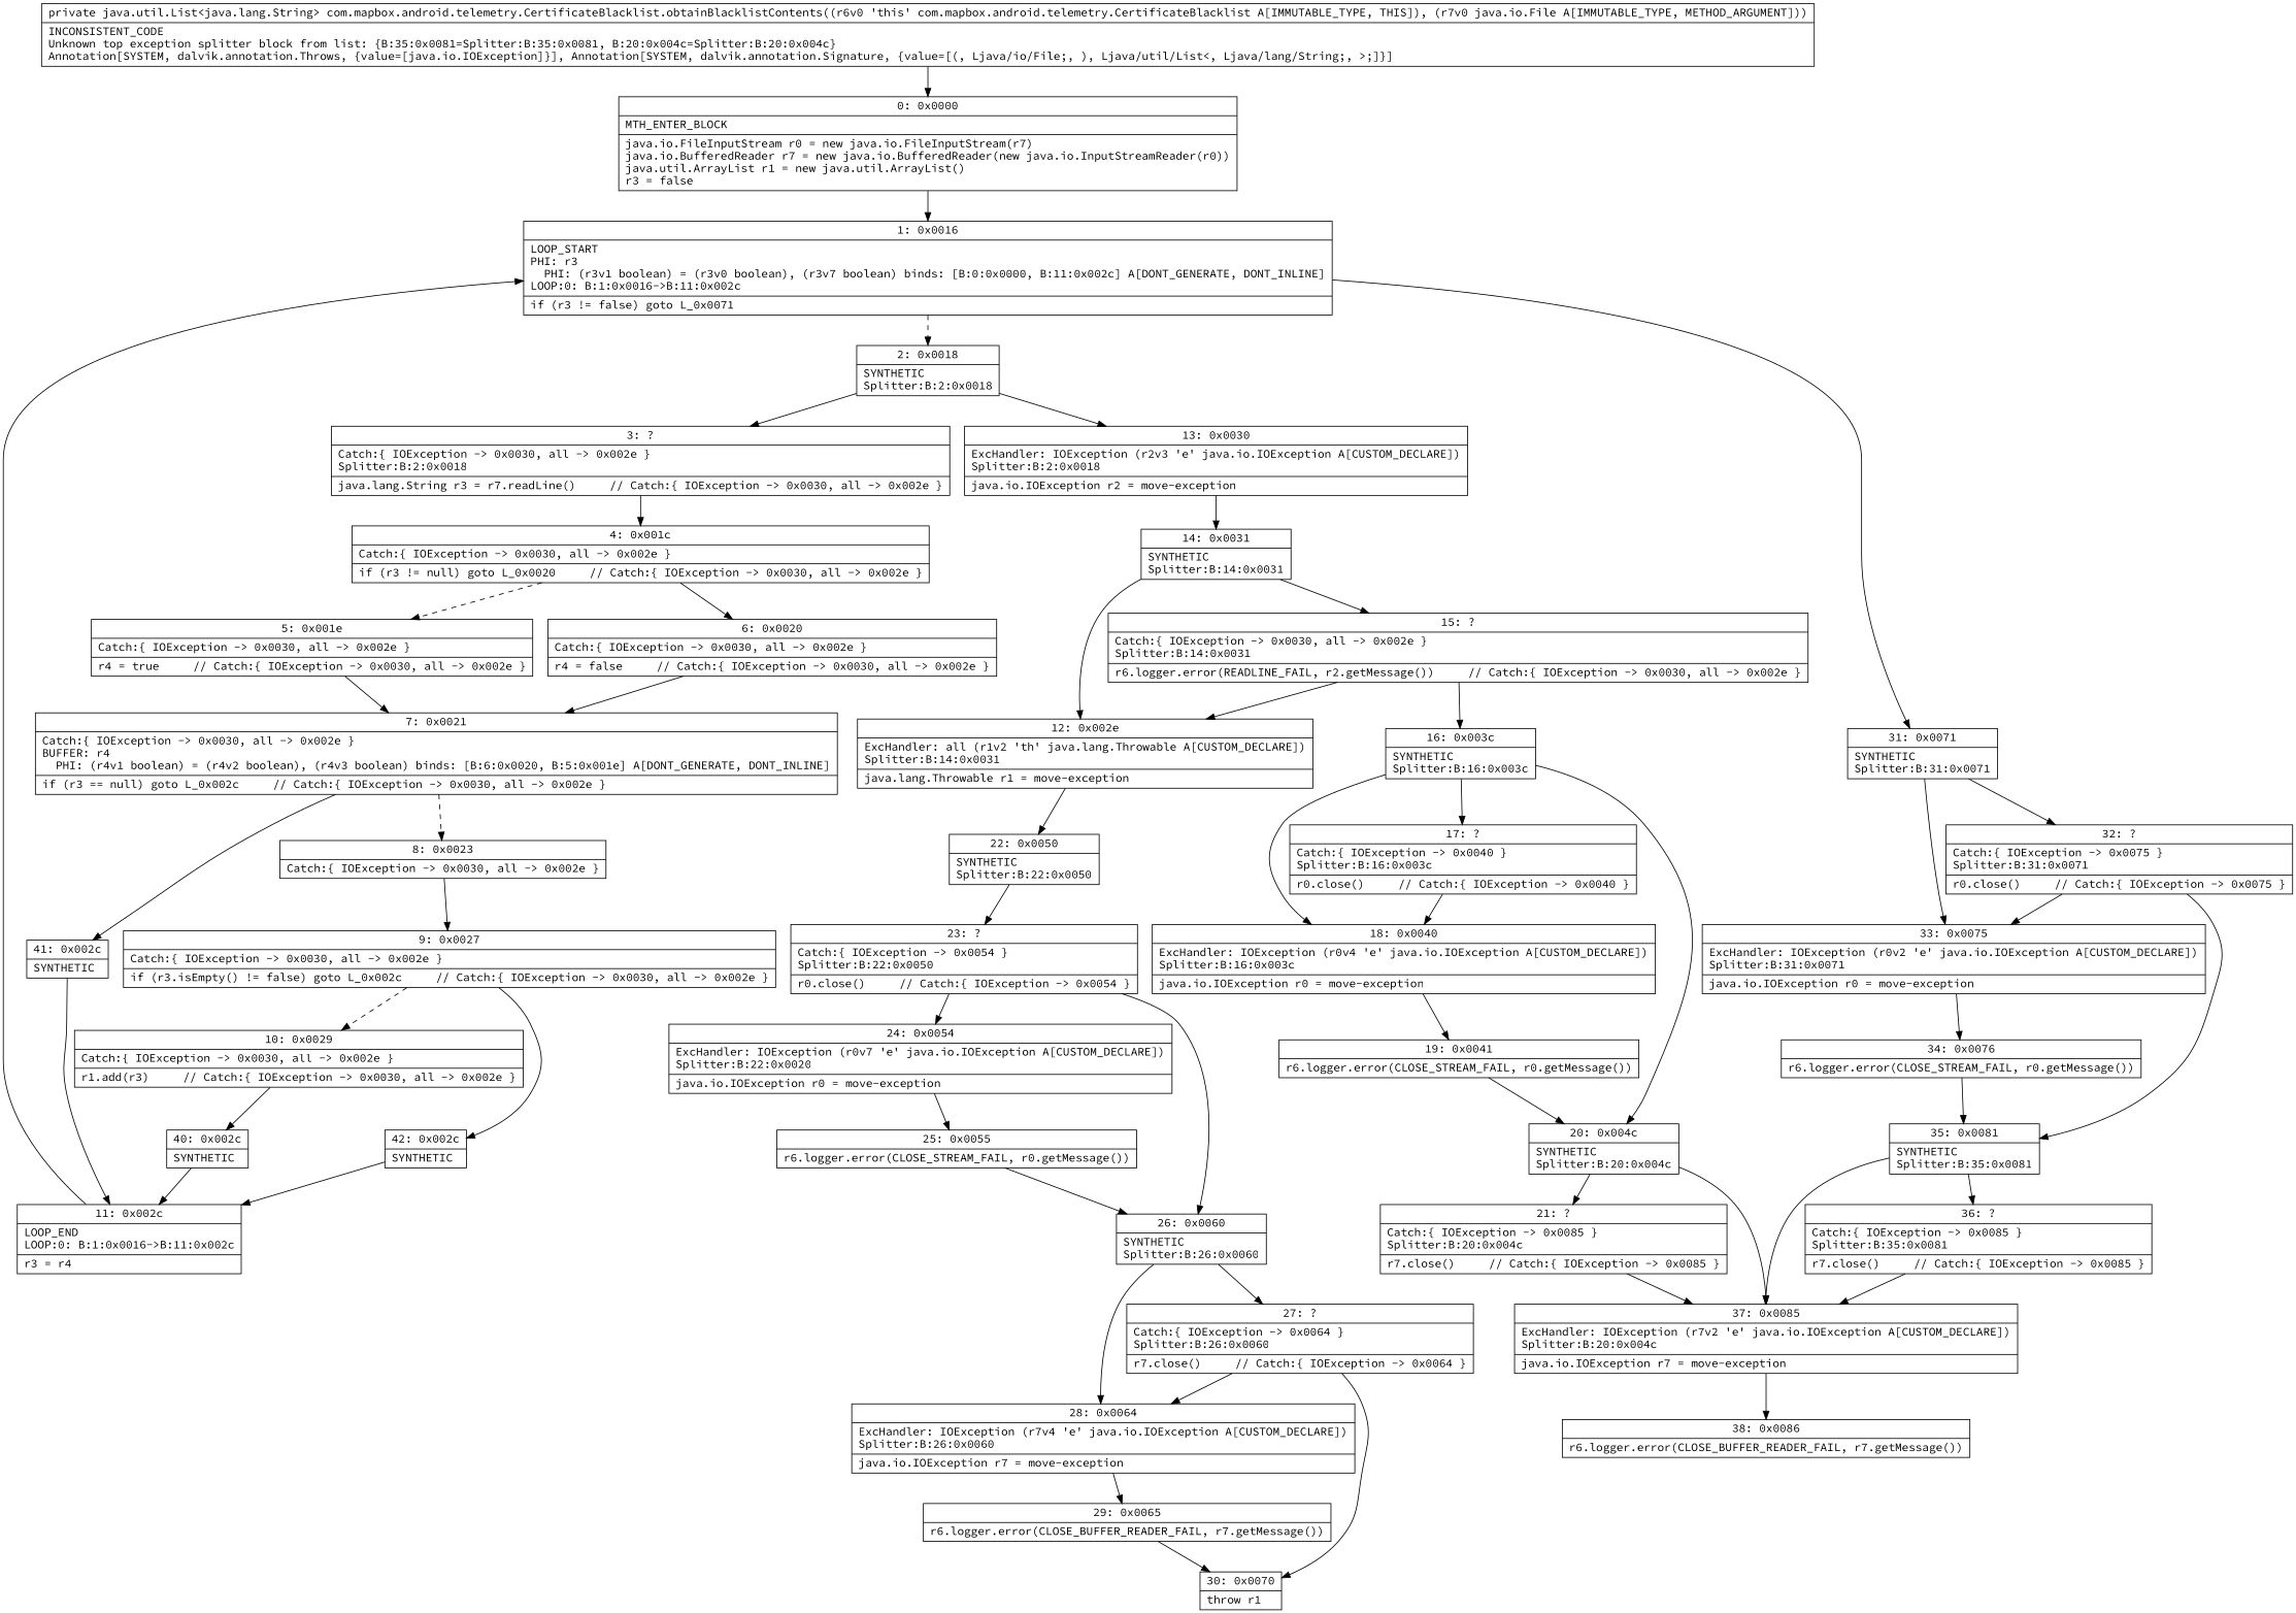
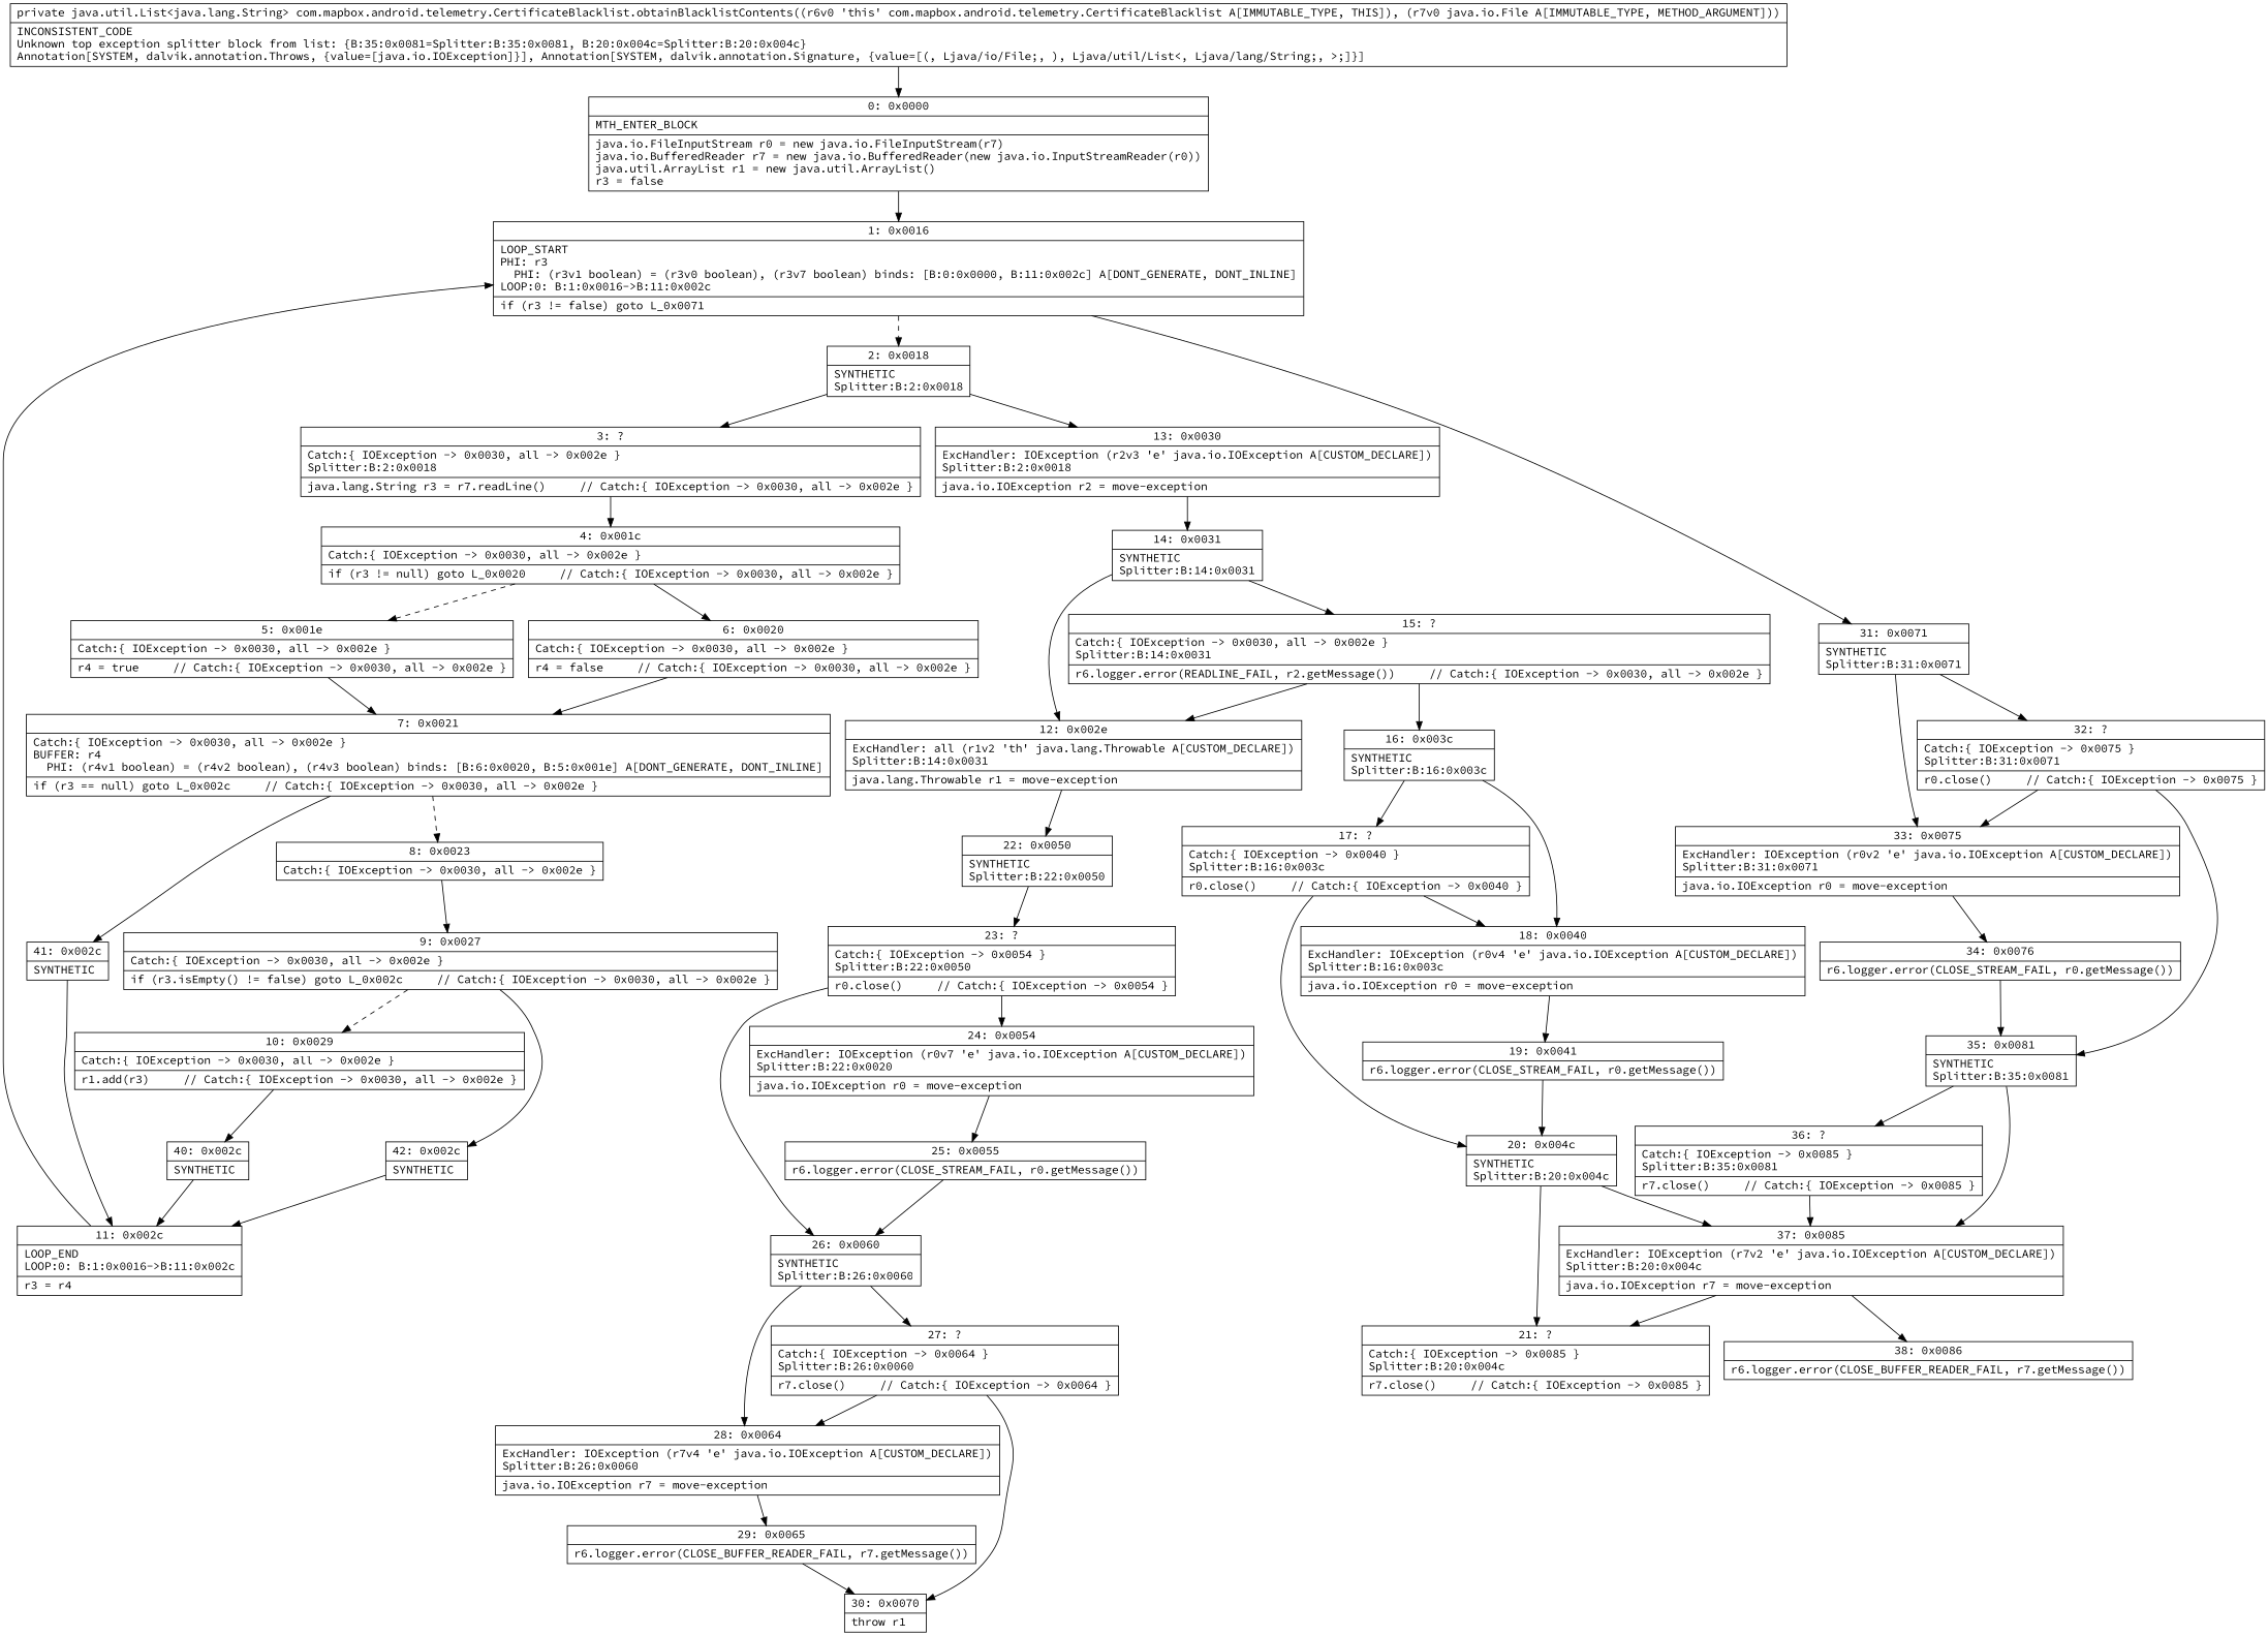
  digraph {
    fontname="Source Code Pro"
    node [fontname="Source Code Pro" shape=record]
    edge [fontname="Source Code Pro"]
    n1 [label="{0\:\ 0x0000|MTH_ENTER_BLOCK\l|java.io.FileInputStream r0 = new java.io.FileInputStream(r7)\ljava.io.BufferedReader r7 = new java.io.BufferedReader(new java.io.InputStreamReader(r0))\ljava.util.ArrayList r1 = new java.util.ArrayList()\lr3 = false\l}"]
    n2 [label="{1\:\ 0x0016|LOOP_START\lPHI: r3 \l  PHI: (r3v1 boolean) = (r3v0 boolean), (r3v7 boolean) binds: [B:0:0x0000, B:11:0x002c] A[DONT_GENERATE, DONT_INLINE]\lLOOP:0: B:1:0x0016\-\>B:11:0x002c\l|if (r3 != false) goto L_0x0071\l}"]
    n3 [label="{2\:\ 0x0018|SYNTHETIC\lSplitter:B:2:0x0018\l}"]
    n4 [label="{31\:\ 0x0071|SYNTHETIC\lSplitter:B:31:0x0071\l}"]
    n5 [label="{3\:\ ?|Catch:\{ IOException \-\> 0x0030, all \-\> 0x002e \}\lSplitter:B:2:0x0018\l|java.lang.String r3 = r7.readLine()     \/\/ Catch:\{ IOException \-\> 0x0030, all \-\> 0x002e \}\l}"]
    n6 [label="{13\:\ 0x0030|ExcHandler: IOException (r2v3 'e' java.io.IOException A[CUSTOM_DECLARE])\lSplitter:B:2:0x0018\l|java.io.IOException r2 = move\-exception\l}"]
    n7 [label="{32\:\ ?|Catch:\{ IOException \-\> 0x0075 \}\lSplitter:B:31:0x0071\l|r0.close()     \/\/ Catch:\{ IOException \-\> 0x0075 \}\l}"]
    n8 [label="{33\:\ 0x0075|ExcHandler: IOException (r0v2 'e' java.io.IOException A[CUSTOM_DECLARE])\lSplitter:B:31:0x0071\l|java.io.IOException r0 = move\-exception\l}"]
    n9 [label="{4\:\ 0x001c|Catch:\{ IOException \-\> 0x0030, all \-\> 0x002e \}\l|if (r3 != null) goto L_0x0020     \/\/ Catch:\{ IOException \-\> 0x0030, all \-\> 0x002e \}\l}"]
    n10 [label="{14\:\ 0x0031|SYNTHETIC\lSplitter:B:14:0x0031\l}"]
    n11 [label="{5\:\ 0x001e|Catch:\{ IOException \-\> 0x0030, all \-\> 0x002e \}\l|r4 = true     \/\/ Catch:\{ IOException \-\> 0x0030, all \-\> 0x002e \}\l}"]
    n12 [label="{6\:\ 0x0020|Catch:\{ IOException \-\> 0x0030, all \-\> 0x002e \}\l|r4 = false     \/\/ Catch:\{ IOException \-\> 0x0030, all \-\> 0x002e \}\l}"]
    n13 [label="{7\:\ 0x0021|Catch:\{ IOException \-\> 0x0030, all \-\> 0x002e \}\lBUFFER: r4 \l  PHI: (r4v1 boolean) = (r4v2 boolean), (r4v3 boolean) binds: [B:6:0x0020, B:5:0x001e] A[DONT_GENERATE, DONT_INLINE]\l|if (r3 == null) goto L_0x002c     \/\/ Catch:\{ IOException \-\> 0x0030, all \-\> 0x002e \}\l}"]
    n14 [label="{8\:\ 0x0023|Catch:\{ IOException \-\> 0x0030, all \-\> 0x002e \}\l}"]
    n15 [label="{41\:\ 0x002c|SYNTHETIC\l}"]
    n16 [label="{9\:\ 0x0027|Catch:\{ IOException \-\> 0x0030, all \-\> 0x002e \}\l|if (r3.isEmpty() != false) goto L_0x002c     \/\/ Catch:\{ IOException \-\> 0x0030, all \-\> 0x002e \}\l}"]
    n17 [label="{11\:\ 0x002c|LOOP_END\lLOOP:0: B:1:0x0016\-\>B:11:0x002c\l|r3 = r4\l}"]
    n18 [label="{10\:\ 0x0029|Catch:\{ IOException \-\> 0x0030, all \-\> 0x002e \}\l|r1.add(r3)     \/\/ Catch:\{ IOException \-\> 0x0030, all \-\> 0x002e \}\l}"]
    n19 [label="{42\:\ 0x002c|SYNTHETIC\l}"]
    n20 [label="{40\:\ 0x002c|SYNTHETIC\l}"]
    n21 [label="{12\:\ 0x002e|ExcHandler: all (r1v2 'th' java.lang.Throwable A[CUSTOM_DECLARE])\lSplitter:B:14:0x0031\l|java.lang.Throwable r1 = move\-exception\l}"]
    n22 [label="{22\:\ 0x0050|SYNTHETIC\lSplitter:B:22:0x0050\l}"]
    n23 [label="{23\:\ ?|Catch:\{ IOException \-\> 0x0054 \}\lSplitter:B:22:0x0050\l|r0.close()     \/\/ Catch:\{ IOException \-\> 0x0054 \}\l}"]
    n24 [label="{15\:\ ?|Catch:\{ IOException \-\> 0x0030, all \-\> 0x002e \}\lSplitter:B:14:0x0031\l|r6.logger.error(READLINE_FAIL, r2.getMessage())     \/\/ Catch:\{ IOException \-\> 0x0030, all \-\> 0x002e \}\l}"]
    n25 [label="{16\:\ 0x003c|SYNTHETIC\lSplitter:B:16:0x003c\l}"]
    n26 [label="{17\:\ ?|Catch:\{ IOException \-\> 0x0040 \}\lSplitter:B:16:0x003c\l|r0.close()     \/\/ Catch:\{ IOException \-\> 0x0040 \}\l}"]
    n27 [label="{18\:\ 0x0040|ExcHandler: IOException (r0v4 'e' java.io.IOException A[CUSTOM_DECLARE])\lSplitter:B:16:0x003c\l|java.io.IOException r0 = move\-exception\l}"]
    n28 [label="{20\:\ 0x004c|SYNTHETIC\lSplitter:B:20:0x004c\l}"]
    n29 [label="{19\:\ 0x0041|r6.logger.error(CLOSE_STREAM_FAIL, r0.getMessage())\l}"]
    n30 [label="{21\:\ ?|Catch:\{ IOException \-\> 0x0085 \}\lSplitter:B:20:0x004c\l|r7.close()     \/\/ Catch:\{ IOException \-\> 0x0085 \}\l}"]
    n31 [label="{37\:\ 0x0085|ExcHandler: IOException (r7v2 'e' java.io.IOException A[CUSTOM_DECLARE])\lSplitter:B:20:0x004c\l|java.io.IOException r7 = move\-exception\l}"]
    n32 [label="{38\:\ 0x0086|r6.logger.error(CLOSE_BUFFER_READER_FAIL, r7.getMessage())\l}"]
    n33 [label="{24\:\ 0x0054|ExcHandler: IOException (r0v7 'e' java.io.IOException A[CUSTOM_DECLARE])\lSplitter:B:22:0x0020\l|java.io.IOException r0 = move\-exception\l}"]
    n34 [label="{26\:\ 0x0060|SYNTHETIC\lSplitter:B:26:0x0060\l}"]
    n35 [label="{25\:\ 0x0055|r6.logger.error(CLOSE_STREAM_FAIL, r0.getMessage())\l}"]
    n36 [label="{27\:\ ?|Catch:\{ IOException \-\> 0x0064 \}\lSplitter:B:26:0x0060\l|r7.close()     \/\/ Catch:\{ IOException \-\> 0x0064 \}\l}"]
    n37 [label="{28\:\ 0x0064|ExcHandler: IOException (r7v4 'e' java.io.IOException A[CUSTOM_DECLARE])\lSplitter:B:26:0x0060\l|java.io.IOException r7 = move\-exception\l}"]
    n38 [label="{30\:\ 0x0070|throw r1\l}"]
    n39 [label="{29\:\ 0x0065|r6.logger.error(CLOSE_BUFFER_READER_FAIL, r7.getMessage())\l}"]
    n40 [label="{35\:\ 0x0081|SYNTHETIC\lSplitter:B:35:0x0081\l}"]
    n41 [label="{34\:\ 0x0076|r6.logger.error(CLOSE_STREAM_FAIL, r0.getMessage())\l}"]
    n42 [label="{36\:\ ?|Catch:\{ IOException \-\> 0x0085 \}\lSplitter:B:35:0x0081\l|r7.close()     \/\/ Catch:\{ IOException \-\> 0x0085 \}\l}"]
    n43 [label="{private java.util.List\<java.lang.String\> com.mapbox.android.telemetry.CertificateBlacklist.obtainBlacklistContents((r6v0 'this' com.mapbox.android.telemetry.CertificateBlacklist A[IMMUTABLE_TYPE, THIS]), (r7v0 java.io.File A[IMMUTABLE_TYPE, METHOD_ARGUMENT]))  | INCONSISTENT_CODE\lUnknown top exception splitter block from list: \{B:35:0x0081=Splitter:B:35:0x0081, B:20:0x004c=Splitter:B:20:0x004c\}\lAnnotation[SYSTEM, dalvik.annotation.Throws, \{value=[java.io.IOException]\}], Annotation[SYSTEM, dalvik.annotation.Signature, \{value=[(, Ljava\/io\/File;, ), Ljava\/util\/List\<, Ljava\/lang\/String;, \>;]\}]\l}"]
    n1 -> n2
    n2 -> n3 [style=dashed]
    n2 -> n4
    n3 -> n5
    n3 -> n6
    n4 -> n7
    n4 -> n8
    n5 -> n9
    n6 -> n10
    n7 -> n8
    n7 -> n40
    n8 -> n41
    n9 -> n11 [style=dashed]
    n9 -> n12
    n10 -> n21
    n10 -> n24
    n11 -> n13
    n12 -> n13
    n13 -> n14 [style=dashed]
    n13 -> n15
    n14 -> n16
    n15 -> n17
    n16 -> n18 [style=dashed]
    n16 -> n19
    n17 -> n2
    n18 -> n20
    n19 -> n17
    n20 -> n17
    n21 -> n22
    n22 -> n23
    n23 -> n33
    n23 -> n34
    n24 -> n21
    n24 -> n25
    n25 -> n26
    n25 -> n27
    n26 -> n27
-   n25 -> n28
+   n26 -> n28
    n27 -> n29
    n28 -> n30
    n28 -> n31
    n29 -> n28
-   n30 -> n31
+   n31 -> n30
    n31 -> n32
    n33 -> n35
    n34 -> n36
    n34 -> n37
    n35 -> n34
    n36 -> n37
    n36 -> n38
    n37 -> n39
    n39 -> n38
    n40 -> n31
    n40 -> n42
    n41 -> n40
    n42 -> n31
    n43 -> n1
  }
